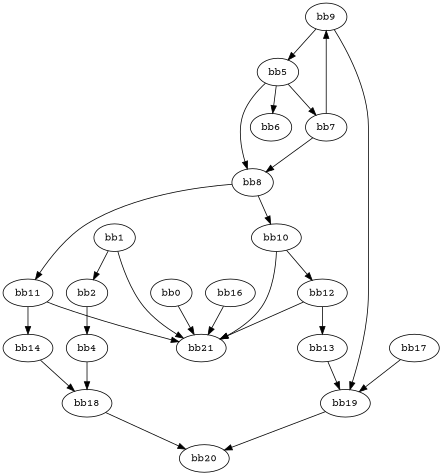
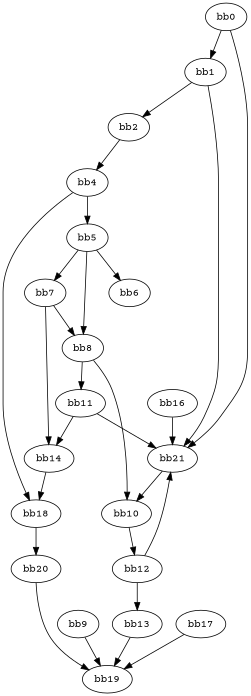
  digraph {
    fontname="Courier Prime"
    node [fontname="Courier Prime"]
    edge [fontname="Courier Prime"]
    n1 [label="bb0\l"]
    n2 [label="bb1\l"]
    n3 [label="bb21\l"]
    n4 [label="bb2\l"]
    n5 [label="bb4\l"]
    n6 [label="bb5\l"]
    n7 [label="bb18\l"]
    n8 [label="bb20\l"]
    n9 [label="bb6\l"]
    n10 [label="bb7\l"]
    n11 [label="bb8\l"]
    n12 [label="bb9\l"]
    n13 [label="bb10\l"]
    n14 [label="bb11\l"]
    n15 [label="bb19\l"]
    n16 [label="bb12\l"]
    n17 [label="bb14\l"]
    n18 [label="bb13\l"]
    n19 [label="bb16\l"]
    n20 [label="bb17\l"]
+   n1 -> n2
    n1 -> n3
    n2 -> n3
    n2 -> n4
    n4 -> n5
-   n12 -> n6
+   n5 -> n6
    n5 -> n7
    n6 -> n9
    n6 -> n10
    n6 -> n11
    n7 -> n8
    n10 -> n11
-   n10 -> n12
+   n10 -> n17
    n11 -> n13
    n11 -> n14
    n12 -> n15
-   n13 -> n3
+   n3 -> n13
    n13 -> n16
    n14 -> n3
    n14 -> n17
-   n15 -> n8
+   n8 -> n15
    n16 -> n3
    n16 -> n18
    n17 -> n7
    n18 -> n15
    n19 -> n3
    n20 -> n15
  }
